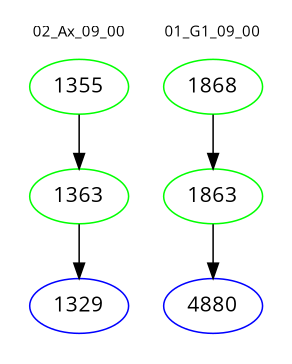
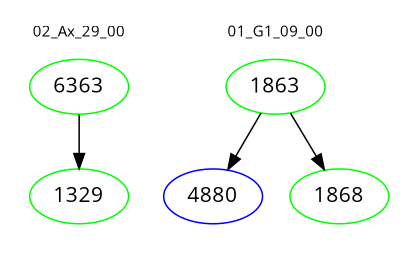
  digraph {
    fontname="Open Sans"
    node [color=green fontname="Open Sans"]
    edge [color=black fontname="Open Sans"]
-   n1 [label=1355]
-   n2 [color=blue label=1329]
-   n3 [label=1363]
+   n2 [label=1329]
+   n3 [label=6363]
    n4 [label=1863]
    n5 [color=blue label=4880]
    n6 [label=1868]
    subgraph cluster_1 {
      color=white
      fontsize=10
-     label="02_Ax_09_00"
-     n1
+     label="02_Ax_29_00"
      n2
      n3
    }
    subgraph cluster_2 {
      color=white
      fontsize=10
      label="01_G1_09_00"
      n4
      n5
      n6
    }
-   n1 -> n3
    n3 -> n2
    n4 -> n5
-   n6 -> n4
+   n4 -> n6
  }
